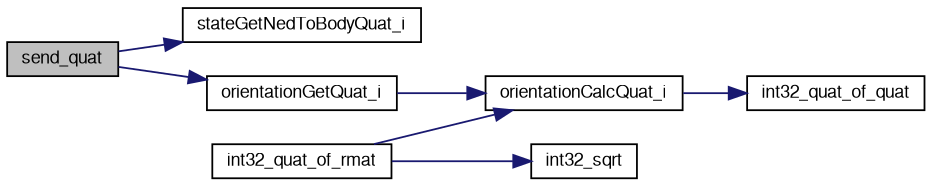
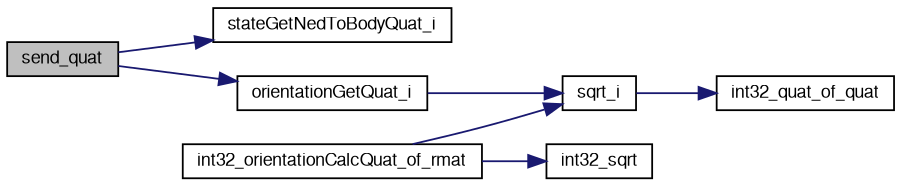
  digraph {
    rankdir=LR
    node [color=black fillcolor=white fontname=FreeSans fontsize=10 shape=record style=filled]
    edge [color=midnightblue fontname=FreeSans fontsize=10 labelfontname=FreeSans labelfontsize=10 style=solid]
    n1 [fillcolor=grey75 fontcolor=black height=0.2 label=send_quat width=0.4]
    n2 [height=0.2 label=stateGetNedToBodyQuat_i width=0.4]
    n3 [height=0.2 label=orientationGetQuat_i width=0.4]
-   n4 [height=0.2 label=orientationCalcQuat_i width=0.4]
+   n4 [height=0.2 label=sqrt_i width=0.4]
    n5 [height=0.2 label=int32_quat_of_quat width=0.4]
-   n6 [height=0.2 label=int32_quat_of_rmat width=0.4]
+   n6 [height=0.2 label=int32_orientationCalcQuat_of_rmat width=0.4]
    n7 [height=0.2 label=int32_sqrt width=0.4]
    n1 -> n2
    n1 -> n3
    n3 -> n4
    n4 -> n5
    n6 -> n4
    n6 -> n7
  }
